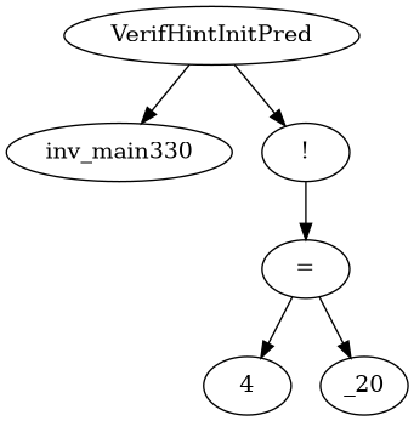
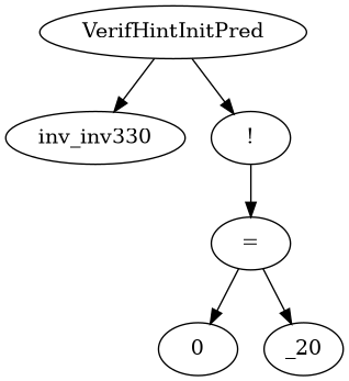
  digraph {
-   n1 [label=inv_main330]
+   n1 [label=inv_inv330]
    n2 [label=VerifHintInitPred]
    n3 [label="!"]
    n4 [label="="]
-   n5 [label=4]
+   n5 [label=0]
    n6 [label=_20]
    n2 -> n1
    n2 -> n3
    n3 -> n4
    n4 -> n5
    n4 -> n6
  }
